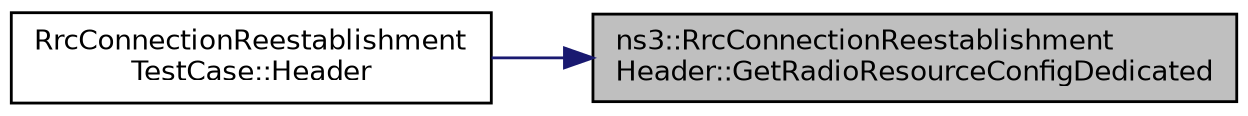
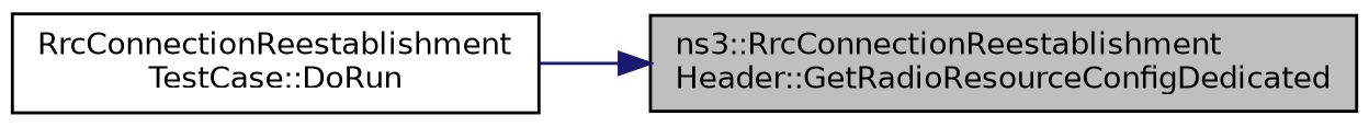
  digraph {
    rankdir=RL
    node [color=black fontname=Helvetica fontsize=10 shape=record style=filled]
    n1 [fillcolor=grey75 fontcolor=black height=0.2 label="ns3::RrcConnectionReestablishment\lHeader::GetRadioResourceConfigDedicated" width=0.4]
-   n2 [fillcolor=white height=0.2 label="RrcConnectionReestablishment\lTestCase::Header" width=0.4]
+   n2 [fillcolor=white height=0.2 label="RrcConnectionReestablishment\lTestCase::DoRun" width=0.4]
    n1 -> n2 [color=midnightblue dir=back fontname=Helvetica fontsize=10 labelfontname=Helvetica labelfontsize=10 style=solid]
  }
